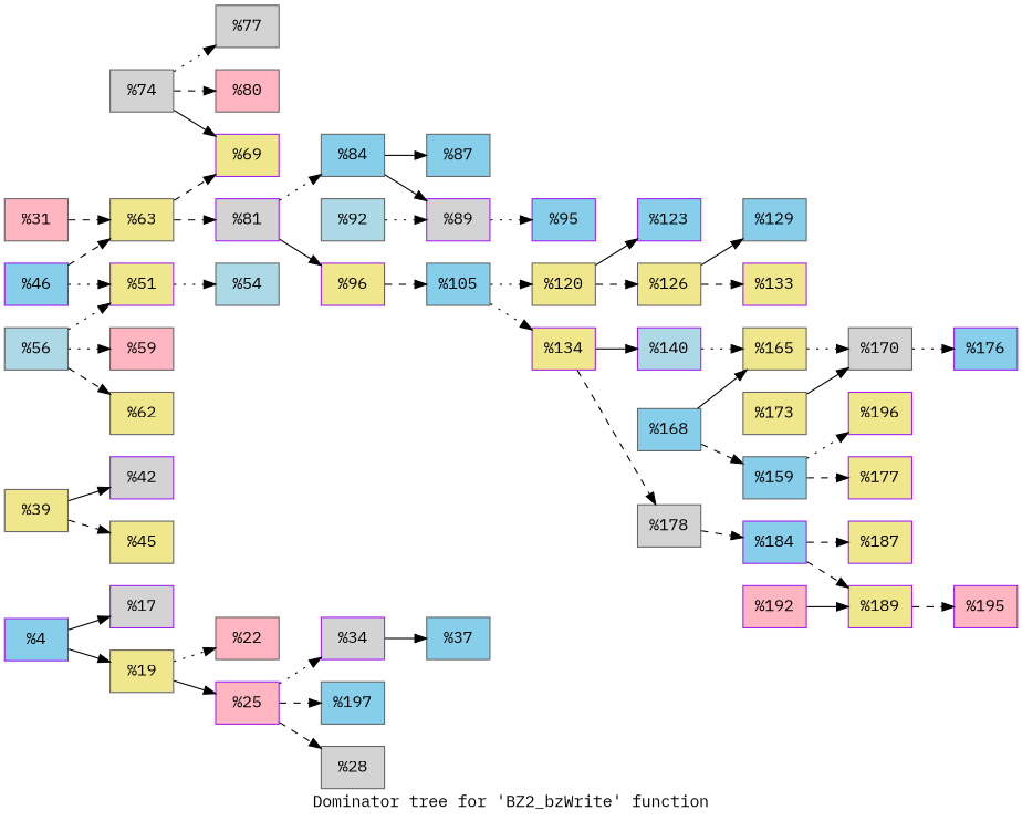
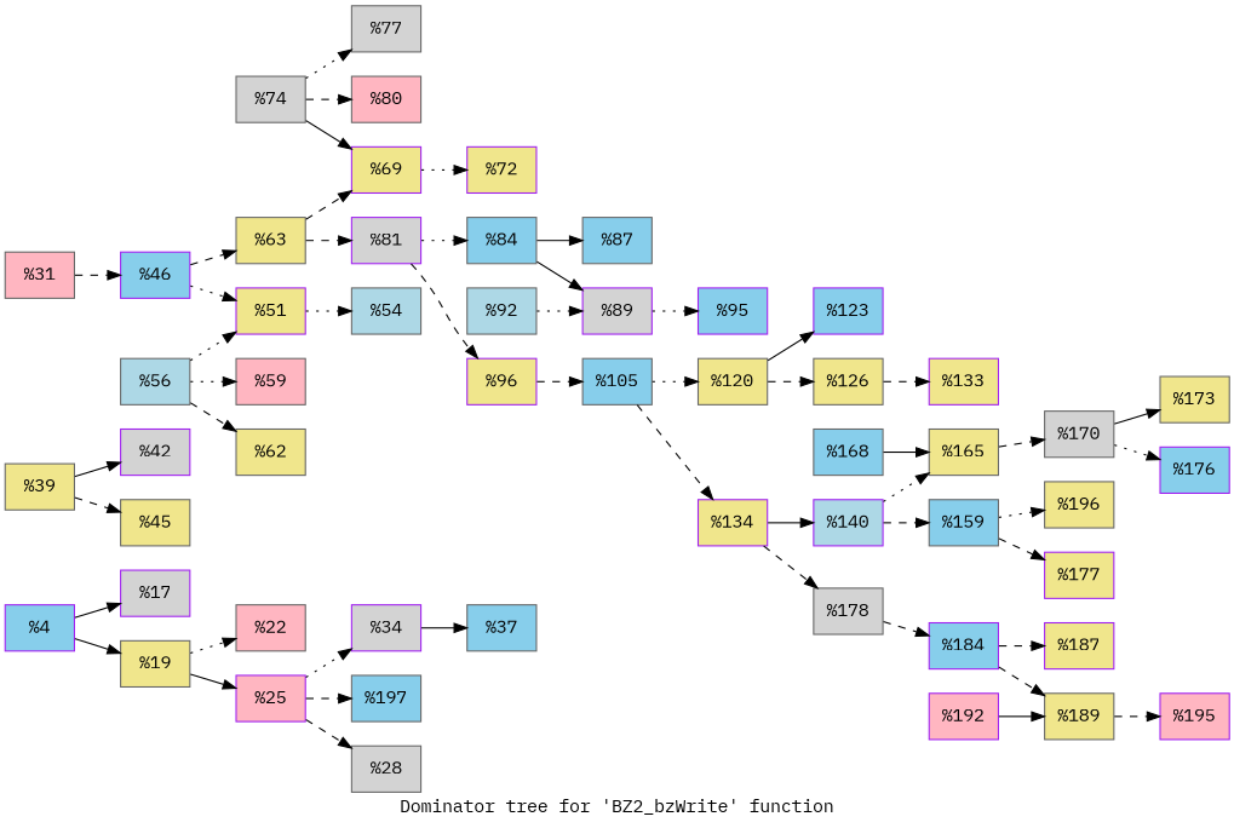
  digraph {
    fontname="IBM Plex Mono"
    label="Dominator tree for 'BZ2_bzWrite' function"
    rankdir=LR
    node [color=gray40 fillcolor=khaki fontname="IBM Plex Mono" shape=record style=filled]
    edge [fontname="IBM Plex Mono" style=dashed]
    n1 [color=purple fillcolor=skyblue label="{%4}"]
    n2 [color=purple fillcolor=lightgrey label="{%17}"]
    n3 [label="{%19}"]
    n4 [fillcolor=lightpink label="{%22}"]
    n5 [color=purple fillcolor=lightpink label="{%25}"]
    n6 [color=purple fillcolor=lightgrey label="{%34}"]
    n7 [fillcolor=skyblue label="{%197}"]
    n8 [fillcolor=lightgrey label="{%28}"]
    n9 [fillcolor=skyblue label="{%37}"]
    n10 [label="{%39}"]
    n11 [color=purple fillcolor=lightgrey label="{%42}"]
    n12 [label="{%45}"]
    n13 [fillcolor=lightpink label="{%31}"]
    n14 [color=purple fillcolor=skyblue label="{%46}"]
    n15 [label="{%63}"]
    n16 [color=purple label="{%51}"]
    n17 [color=purple label="{%69}"]
    n18 [color=purple fillcolor=lightgrey label="{%81}"]
    n19 [fillcolor=lightblue label="{%54}"]
+   n20 [color=purple label="{%72}"]
    n21 [fillcolor=skyblue label="{%84}"]
    n22 [color=purple label="{%96}"]
    n23 [fillcolor=lightblue label="{%56}"]
    n24 [fillcolor=lightpink label="{%59}"]
    n25 [label="{%62}"]
    n26 [fillcolor=lightgrey label="{%74}"]
    n27 [fillcolor=lightgrey label="{%77}"]
    n28 [fillcolor=lightpink label="{%80}"]
    n29 [fillcolor=skyblue label="{%87}"]
    n30 [color=purple fillcolor=lightgrey label="{%89}"]
    n31 [fillcolor=skyblue label="{%105}"]
    n32 [color=purple fillcolor=skyblue label="{%95}"]
    n33 [label="{%120}"]
    n34 [color=purple label="{%134}"]
    n35 [fillcolor=lightblue label="{%92}"]
    n36 [color=purple fillcolor=skyblue label="{%123}"]
    n37 [label="{%126}"]
    n38 [color=purple fillcolor=lightblue label="{%140}"]
    n39 [fillcolor=lightgrey label="{%178}"]
-   n40 [fillcolor=skyblue label="{%129}"]
    n41 [color=purple label="{%133}"]
    n42 [label="{%165}"]
    n43 [fillcolor=skyblue label="{%159}"]
    n44 [color=purple fillcolor=skyblue label="{%184}"]
    n45 [fillcolor=lightgrey label="{%170}"]
-   n46 [color=purple label="{%196}"]
+   n46 [label="{%196}"]
    n47 [color=purple label="{%177}"]
    n48 [color=purple label="{%187}"]
-   n49 [color=purple label="{%189}"]
+   n49 [label="{%189}"]
    n50 [fillcolor=skyblue label="{%168}"]
    n51 [label="{%173}"]
    n52 [color=purple fillcolor=skyblue label="{%176}"]
    n53 [color=purple fillcolor=lightpink label="{%195}"]
    n54 [color=purple fillcolor=lightpink label="{%192}"]
    n1 -> n2 [style=solid]
    n1 -> n3 [style=solid]
    n3 -> n4 [style=dotted]
    n3 -> n5 [style=solid]
    n5 -> n6 [style=dotted]
    n5 -> n7
    n5 -> n8
    n6 -> n9 [style=solid]
    n10 -> n11 [style=solid]
    n10 -> n12
-   n13 -> n15
+   n13 -> n14
    n14 -> n15
    n14 -> n16 [style=dotted]
    n15 -> n17
    n15 -> n18
    n16 -> n19 [style=dotted]
+   n17 -> n20 [style=dotted]
    n18 -> n21 [style=dotted]
-   n18 -> n22 [style=solid]
+   n18 -> n22
    n21 -> n29 [style=solid]
    n21 -> n30 [style=solid]
    n22 -> n31
    n23 -> n16 [style=dotted]
    n23 -> n24 [style=dotted]
    n23 -> n25
    n26 -> n17 [style=solid]
    n26 -> n27 [style=dotted]
    n26 -> n28
    n30 -> n32 [style=dotted]
    n31 -> n33 [style=dotted]
-   n31 -> n34 [style=dotted]
+   n31 -> n34
    n33 -> n36 [style=solid]
    n33 -> n37
    n34 -> n38 [style=solid]
    n34 -> n39
    n35 -> n30 [style=dotted]
-   n37 -> n40 [style=solid]
    n37 -> n41
    n38 -> n42 [style=dotted]
-   n50 -> n43
+   n38 -> n43
    n39 -> n44
-   n42 -> n45 [style=dotted]
+   n42 -> n45
    n43 -> n46 [style=dotted]
    n43 -> n47
    n44 -> n48
    n44 -> n49
-   n51 -> n45 [style=solid]
+   n45 -> n51 [style=solid]
    n45 -> n52 [style=dotted]
    n49 -> n53
    n50 -> n42 [style=solid]
    n54 -> n49 [style=solid]
  }
